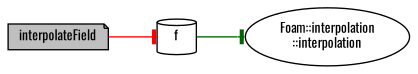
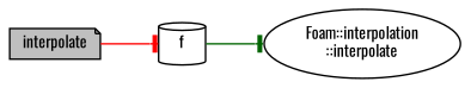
  digraph {
    fontname=Oswald
    rankdir=LR
    node [color=black fontname=Oswald fontsize=10]
    edge [arrowhead=tee fontname=Oswald fontsize=10 labelfontname=FreeSans labelfontsize=10 style=solid]
-   n1 [fillcolor=grey75 fontcolor=black height=0.2 label=interpolateField shape=note style=filled width=0.4]
+   n1 [fillcolor=grey75 fontcolor=black height=0.2 label=interpolate shape=note style=filled width=0.4]
    n2 [height=0.2 label=f shape=cylinder width=0.4]
-   n3 [height=0.2 label="Foam::interpolation\l::interpolation" shape=ellipse width=0.4]
+   n3 [height=0.2 label="Foam::interpolation\l::interpolate" shape=ellipse width=0.4]
    n1 -> n2 [color=red]
    n2 -> n3 [color=darkgreen]
  }
